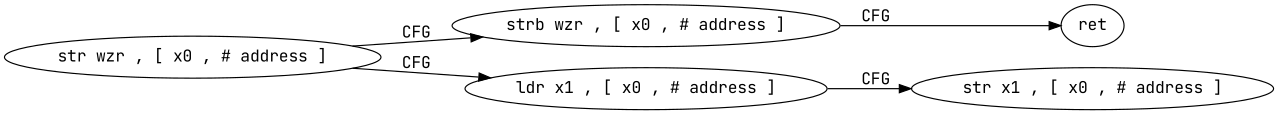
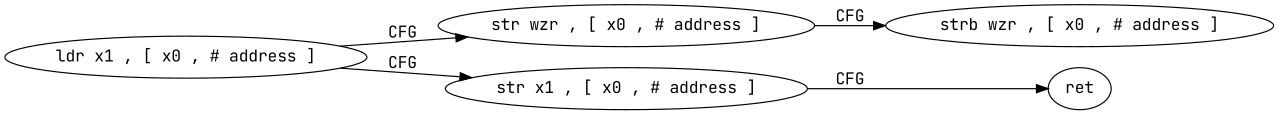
  digraph {
    fontname="JetBrains Mono"
    rankdir=LR
    node [fontname="JetBrains Mono"]
    edge [fontname="JetBrains Mono"]
    n1 [label="strb wzr , [ x0 , # address ]"]
    n2 [label="str wzr , [ x0 , # address ]"]
    n3 [label="ldr x1 , [ x0 , # address ]"]
    n4 [label="str x1 , [ x0 , # address ]"]
    n5 [label=ret]
    n2 -> n1 [label=CFG]
-   n2 -> n3 [label=CFG]
+   n3 -> n2 [label=CFG]
    n3 -> n4 [label=CFG]
-   n1 -> n5 [label=CFG]
+   n4 -> n5 [label=CFG]
  }
